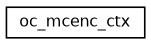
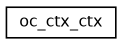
  digraph {
    rankdir=LR
-   n1 [color=black fillcolor=white fontname=Helvetica fontsize=10 height=0.2 label=oc_mcenc_ctx shape=record style=filled width=0.4]
+   n1 [color=black fillcolor=white fontname=Helvetica fontsize=10 height=0.2 label=oc_ctx_ctx shape=record style=filled width=0.4]
  }
